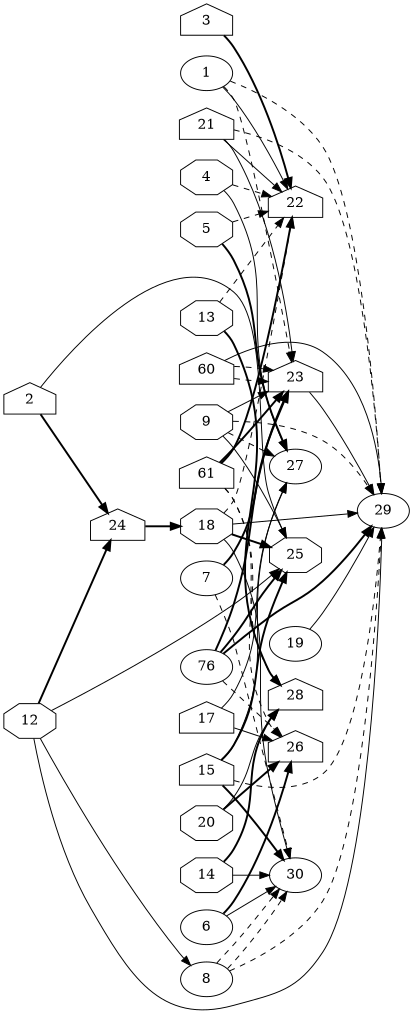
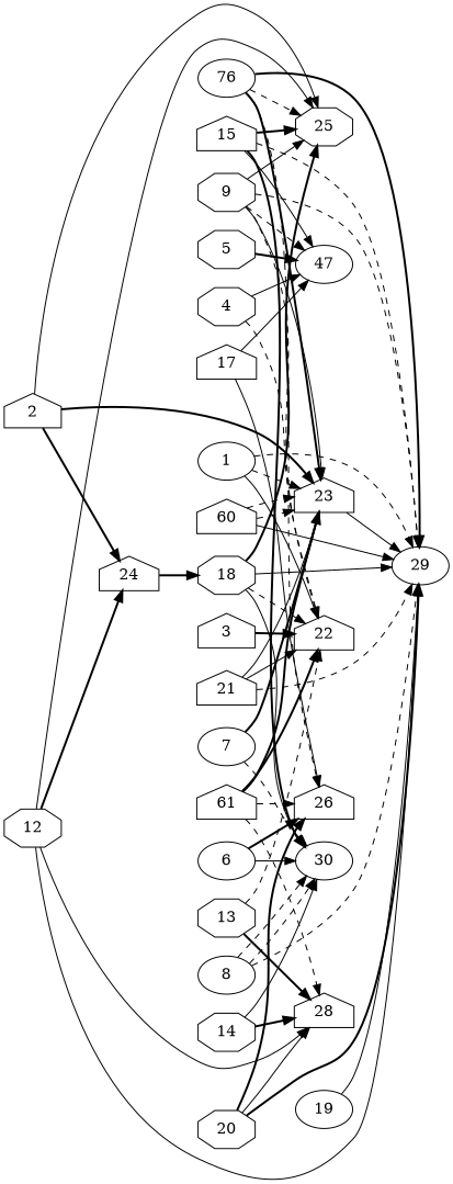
  digraph {
    rankdir=LR
    node [alpha=0.01 shape=house]
    edge [style=solid]
    1 [expect_size=20292608 shape=ellipse]
    22 [alpha=0.15 expect_size=31915008]
    23 [alpha=0.13 expect_size=18054144]
    29 [alpha=0.19 expect_size=21936128 shape=ellipse]
    2 [alpha=0.15 expect_size=35276800]
    24 [alpha=0.03 expect_size=21489664]
    25 [expect_size=24118272 shape=octagon]
    18 [alpha=0.06 expect_size=13004800 shape=octagon]
    3 [alpha=0.20 expect_size=27582464]
    4 [alpha=0.05 expect_size=32521216 shape=octagon]
-   27 [alpha=0.00 expect_size=48070656 shape=ellipse]
+   27 [alpha=0.00 expect_size=48070656 shape=ellipse label=47]
    5 [alpha=0.06 expect_size=23366656 shape=octagon]
    6 [alpha=0.04 expect_size=38372352 shape=ellipse]
    26 [alpha=0.12 expect_size=35067904]
    30 [alpha=0.17 expect_size=22729728 shape=ellipse]
    7 [alpha=0.04 expect_size=43094016 shape=ellipse]
    8 [alpha=0.07 expect_size=15389696 shape=ellipse]
    9 [alpha=0.05 expect_size=40954880 shape=octagon]
    n19 [alpha=0.15 expect_size=30344192 label=60]
    n20 [expect_size=27257856 label=61]
    28 [alpha=0.12 expect_size=7767040]
    12 [alpha=0.14 expect_size=28527616 shape=octagon]
    13 [expect_size=17593344 shape=octagon]
    14 [expect_size=16695296 shape=octagon]
    15 [alpha=0.05 expect_size=29096960]
    n26 [alpha=0.06 expect_size=42107904 label=76 shape=ellipse]
    17 [alpha=0.03 expect_size=51186688]
    19 [alpha=0.00 expect_size=29650944 shape=ellipse]
    20 [alpha=0.10 expect_size=40693760 shape=octagon]
    21 [alpha=0.06 expect_size=29430784]
    1 -> 22
    1 -> 23 [style=dashed]
    1 -> 29 [style=dashed]
    23 -> 29
+   2 -> 23 [style=bold]
    2 -> 24 [style=bold]
    2 -> 25
    24 -> 18 [style=bold]
    18 -> 22 [style=dashed]
    18 -> 29
    18 -> 25 [style=bold]
    18 -> 30
    3 -> 22 [style=bold]
    4 -> 22 [style=dashed]
    4 -> 27
    5 -> 27 [style=bold]
    6 -> 26 [style=bold]
    6 -> 30
    7 -> 23 [style=bold]
    7 -> 30 [style=dashed]
    8 -> 29 [style=dashed]
    8 -> 30 [style=dashed]
    8 -> 30 [style=dashed]
-   5 -> 22 [style=dashed]
+   9 -> 22 [style=dashed]
    9 -> 23
    9 -> 29 [style=dashed]
    9 -> 25
    9 -> 27 [style=dashed]
    n19 -> 23 [style=dashed]
    n19 -> 23 [style=dashed]
    n19 -> 29
    n20 -> 22 [style=bold]
    n20 -> 23 [style=bold]
    n20 -> 26 [style=dashed]
    n20 -> 28 [style=dashed]
    12 -> 29
    12 -> 24 [style=bold]
    12 -> 25
-   12 -> 8
+   12 -> 28
    13 -> 22 [style=dashed]
    13 -> 28 [style=bold]
    14 -> 30
    14 -> 28 [style=bold]
    15 -> 29 [style=dashed]
    15 -> 25 [style=bold]
    15 -> 27
    15 -> 30 [style=bold]
    n26 -> 23 [style=bold]
    n26 -> 29 [style=bold]
-   n26 -> 25 [style=bold]
+   n26 -> 25 [style=dashed]
    n26 -> 26 [style=dashed]
    17 -> 27
    17 -> 26
    19 -> 29
+   20 -> 29 [style=bold]
    20 -> 26 [style=bold]
    20 -> 28
    21 -> 22
    21 -> 23
    21 -> 29 [style=dashed]
  }
